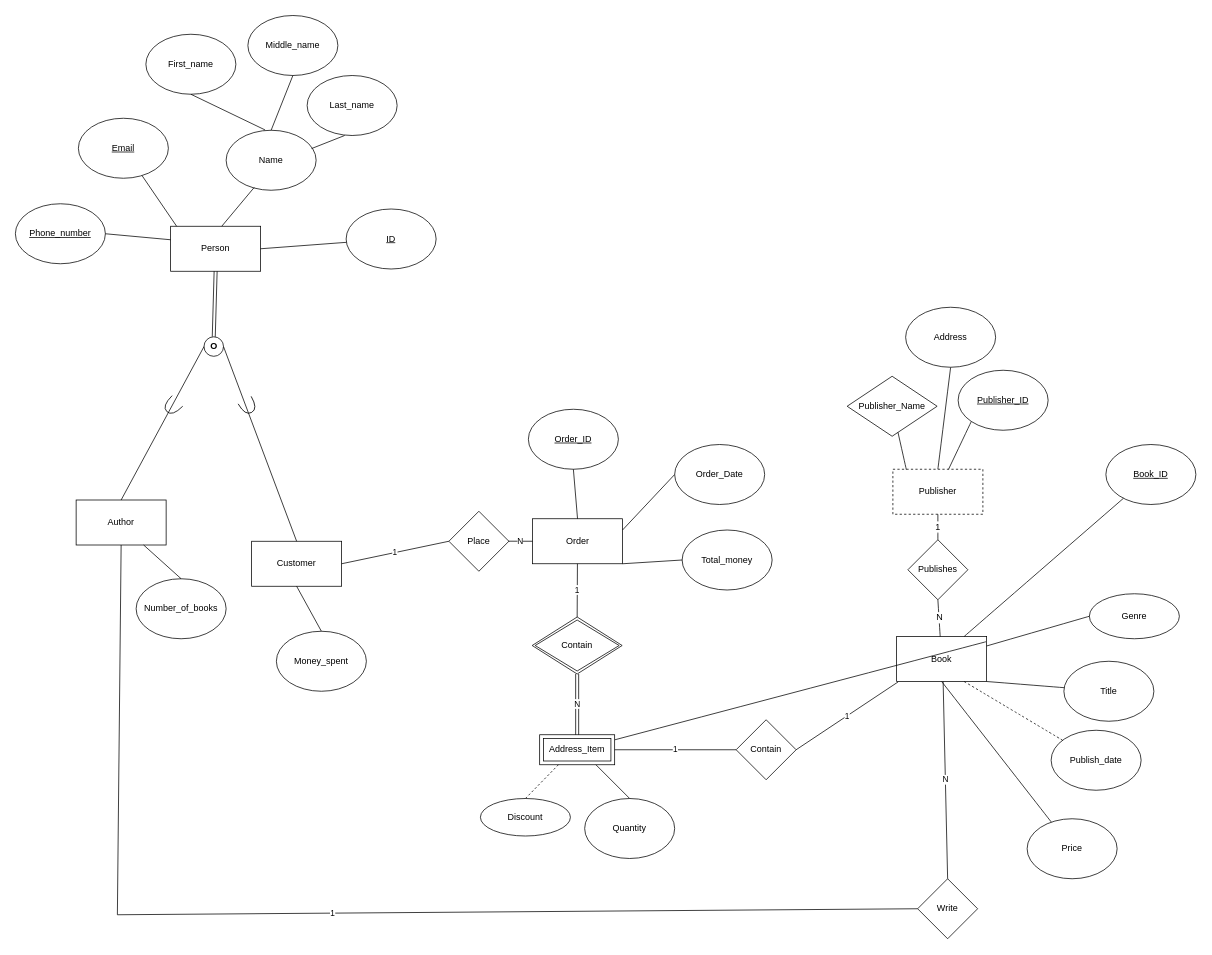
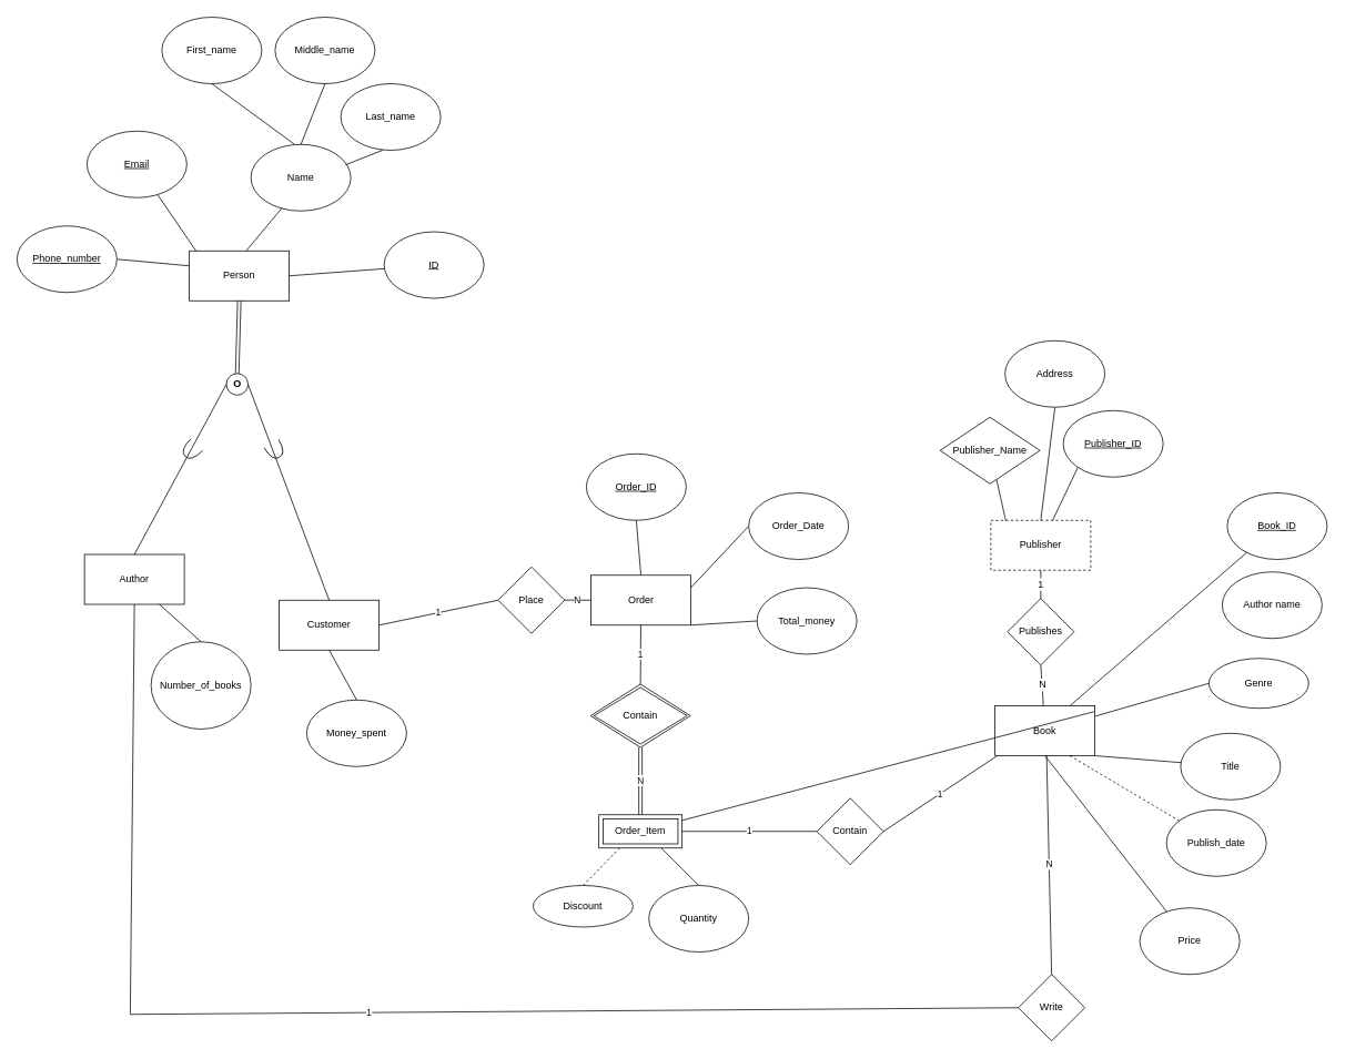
  <mxCell id="0" />
  <mxCell id="1" parent="0" />
  <mxCell id="2" value="Book" style="rounded=0;whiteSpace=wrap;html=1;" vertex="1" parent="1"><mxGeometry x="1195" y="848" width="120" height="60" as="geometry" /></mxCell>
  <mxCell id="3" value="&lt;u&gt;Book_ID&lt;/u&gt;" style="ellipse;whiteSpace=wrap;html=1;" vertex="1" parent="1"><mxGeometry x="1474" y="592" width="120" height="80" as="geometry" /></mxCell>
  <mxCell id="4" value="Title" style="ellipse;whiteSpace=wrap;html=1;" vertex="1" parent="1"><mxGeometry x="1418" y="881" width="120" height="80" as="geometry" /></mxCell>
+ <mxCell id="5" value="Author name" style="ellipse;whiteSpace=wrap;html=1;" vertex="1" parent="1"><mxGeometry x="1468" y="687" width="120" height="80" as="geometry" /></mxCell>
  <mxCell id="6" value="Genre" style="ellipse;whiteSpace=wrap;html=1;" vertex="1" parent="1"><mxGeometry x="1452" y="791" width="120" height="60" as="geometry" /></mxCell>
  <mxCell id="7" value="" style="endArrow=none;html=1;rounded=0;fontSize=12;startSize=8;endSize=8;curved=1;exitX=0.992;exitY=0.117;exitDx=0;exitDy=0;exitPerimeter=0;" edge="1" parent="1" source="2" target="50"><mxGeometry width="50" height="50" relative="1" as="geometry"><mxPoint x="1057" y="821" as="sourcePoint" /><mxPoint x="1107" y="771" as="targetPoint" /></mxGeometry></mxCell>
  <mxCell id="8" value="" style="endArrow=none;html=1;rounded=0;fontSize=12;startSize=8;endSize=8;curved=1;exitX=0;exitY=0.5;exitDx=0;exitDy=0;" edge="1" parent="1" source="6" target="2"><mxGeometry width="50" height="50" relative="1" as="geometry"><mxPoint x="1024" y="895" as="sourcePoint" /><mxPoint x="1074" y="845" as="targetPoint" /></mxGeometry></mxCell>
  <mxCell id="9" value="" style="endArrow=none;html=1;rounded=0;fontSize=12;startSize=8;endSize=8;curved=1;exitX=0.75;exitY=0;exitDx=0;exitDy=0;" edge="1" parent="1" source="2" target="3"><mxGeometry width="50" height="50" relative="1" as="geometry"><mxPoint x="1078" y="815" as="sourcePoint" /><mxPoint x="1054" y="670" as="targetPoint" /></mxGeometry></mxCell>
  <mxCell id="10" value="" style="endArrow=none;html=1;rounded=0;fontSize=12;startSize=8;endSize=8;curved=1;entryX=1;entryY=1;entryDx=0;entryDy=0;" edge="1" parent="1" source="4" target="2"><mxGeometry width="50" height="50" relative="1" as="geometry"><mxPoint x="1033" y="931" as="sourcePoint" /><mxPoint x="1083" y="881" as="targetPoint" /></mxGeometry></mxCell>
  <mxCell id="11" value="Publisher" style="rounded=0;whiteSpace=wrap;html=1;dashed=1;" vertex="1" parent="1"><mxGeometry x="1190" y="625" width="120" height="60" as="geometry" /></mxCell>
  <mxCell id="12" value="&lt;u&gt;Publisher_ID&lt;/u&gt;" style="ellipse;whiteSpace=wrap;html=1;" vertex="1" parent="1"><mxGeometry x="1277" y="493" width="120" height="80" as="geometry" /></mxCell>
  <mxCell id="13" value="" style="endArrow=none;html=1;rounded=0;fontSize=12;startSize=8;endSize=8;curved=1;exitX=0;exitY=1;exitDx=0;exitDy=0;" edge="1" parent="1" source="12" target="11"><mxGeometry width="50" height="50" relative="1" as="geometry"><mxPoint x="1374.11" y="727.317" as="sourcePoint" /><mxPoint x="1304" y="653" as="targetPoint" /></mxGeometry></mxCell>
  <mxCell id="14" value="Publisher_Name" style="rhombus;whiteSpace=wrap;html=1;" vertex="1" parent="1"><mxGeometry x="1129" y="501" width="120" height="80" as="geometry" /></mxCell>
  <mxCell id="15" value="" style="endArrow=none;html=1;rounded=0;fontSize=12;startSize=8;endSize=8;curved=1;exitX=0.15;exitY=0.011;exitDx=0;exitDy=0;exitPerimeter=0;" edge="1" parent="1" source="11" target="14"><mxGeometry width="50" height="50" relative="1" as="geometry"><mxPoint x="1233" y="406" as="sourcePoint" /><mxPoint x="1159" y="360" as="targetPoint" /></mxGeometry></mxCell>
  <mxCell id="16" value="" style="endArrow=none;html=1;rounded=0;fontSize=12;startSize=8;endSize=8;curved=1;exitX=0.5;exitY=0;exitDx=0;exitDy=0;entryX=0.5;entryY=1;entryDx=0;entryDy=0;" edge="1" parent="1" source="11" target="17"><mxGeometry width="50" height="50" relative="1" as="geometry"><mxPoint x="1294.94" y="646.02" as="sourcePoint" /><mxPoint x="1288.996" y="539.997" as="targetPoint" /></mxGeometry></mxCell>
  <mxCell id="17" value="Address" style="ellipse;whiteSpace=wrap;html=1;" vertex="1" parent="1"><mxGeometry x="1207" y="409" width="120" height="80" as="geometry" /></mxCell>
  <mxCell id="18" value="Publishes" style="rhombus;whiteSpace=wrap;html=1;" vertex="1" parent="1"><mxGeometry x="1210" y="719" width="80" height="80" as="geometry" /></mxCell>
  <mxCell id="19" value="1" style="endArrow=none;html=1;rounded=0;fontSize=12;startSize=8;endSize=8;curved=1;exitX=0.5;exitY=0;exitDx=0;exitDy=0;entryX=0.5;entryY=1;entryDx=0;entryDy=0;" edge="1" parent="1" source="18" target="11"><mxGeometry width="50" height="50" relative="1" as="geometry"><mxPoint x="1199" y="726" as="sourcePoint" /><mxPoint x="1249" y="676" as="targetPoint" /></mxGeometry></mxCell>
  <mxCell id="20" value="N" style="endArrow=none;html=1;rounded=0;fontSize=12;startSize=8;endSize=8;curved=1;entryX=0.5;entryY=1;entryDx=0;entryDy=0;" edge="1" parent="1" source="2" target="18"><mxGeometry width="50" height="50" relative="1" as="geometry"><mxPoint x="1201" y="848" as="sourcePoint" /><mxPoint x="1251" y="798" as="targetPoint" /></mxGeometry></mxCell>
  <mxCell id="21" value="Person" style="rounded=0;whiteSpace=wrap;html=1;" vertex="1" parent="1"><mxGeometry x="227" y="301" width="120" height="60" as="geometry" /></mxCell>
  <mxCell id="22" value="&lt;b&gt;O&lt;/b&gt;" style="ellipse;whiteSpace=wrap;html=1;aspect=fixed;" vertex="1" parent="1"><mxGeometry x="271.5" y="448.41" width="26" height="26" as="geometry" /></mxCell>
  <mxCell id="23" value="Customer" style="rounded=0;whiteSpace=wrap;html=1;" vertex="1" parent="1"><mxGeometry x="335" y="721" width="120" height="60" as="geometry" /></mxCell>
  <mxCell id="24" value="" style="endArrow=none;html=1;rounded=0;exitX=0.5;exitY=0;exitDx=0;exitDy=0;entryX=1;entryY=0.5;entryDx=0;entryDy=0;" edge="1" parent="1" source="23" target="22"><mxGeometry width="50" height="50" relative="1" as="geometry"><mxPoint x="226" y="520.41" as="sourcePoint" /><mxPoint x="276" y="470.41" as="targetPoint" /></mxGeometry></mxCell>
  <mxCell id="25" value="Author" style="rounded=0;whiteSpace=wrap;html=1;" vertex="1" parent="1"><mxGeometry x="101" y="666" width="120" height="60" as="geometry" /></mxCell>
  <mxCell id="26" value="Name" style="ellipse;whiteSpace=wrap;html=1;" vertex="1" parent="1"><mxGeometry x="301" y="173" width="120" height="80" as="geometry" /></mxCell>
  <mxCell id="27" value="&lt;u&gt;Email&lt;/u&gt;" style="ellipse;whiteSpace=wrap;html=1;" vertex="1" parent="1"><mxGeometry x="104" y="157" width="120" height="80" as="geometry" /></mxCell>
  <mxCell id="28" value="&lt;u&gt;Phone_number&lt;/u&gt;" style="ellipse;whiteSpace=wrap;html=1;" vertex="1" parent="1"><mxGeometry x="20" y="271" width="120" height="80" as="geometry" /></mxCell>
  <mxCell id="29" value="" style="endArrow=none;html=1;rounded=0;exitX=1;exitY=0.5;exitDx=0;exitDy=0;" edge="1" parent="1" source="28"><mxGeometry width="50" height="50" relative="1" as="geometry"><mxPoint x="177" y="369" as="sourcePoint" /><mxPoint x="227" y="319" as="targetPoint" /></mxGeometry></mxCell>
  <mxCell id="30" value="" style="endArrow=none;html=1;rounded=0;entryX=0.312;entryY=0.953;entryDx=0;entryDy=0;entryPerimeter=0;exitX=0.569;exitY=-0.002;exitDx=0;exitDy=0;exitPerimeter=0;" edge="1" parent="1" source="21" target="26"><mxGeometry width="50" height="50" relative="1" as="geometry"><mxPoint x="301" y="303" as="sourcePoint" /><mxPoint x="351" y="253" as="targetPoint" /></mxGeometry></mxCell>
  <mxCell id="31" value="" style="endArrow=none;html=1;rounded=0;" edge="1" parent="1" target="27"><mxGeometry width="50" height="50" relative="1" as="geometry"><mxPoint x="235" y="301" as="sourcePoint" /><mxPoint x="285" y="251" as="targetPoint" /></mxGeometry></mxCell>
- <mxCell id="32" value="First_name" style="ellipse;whiteSpace=wrap;html=1;" vertex="1" parent="1"><mxGeometry x="194" y="45" width="120" height="80" as="geometry" /></mxCell>
+ <mxCell id="32" value="First_name" style="ellipse;whiteSpace=wrap;html=1;" vertex="1" parent="1"><mxGeometry x="194" y="20" width="120" height="80" as="geometry" /></mxCell>
  <mxCell id="33" value="Middle_name" style="ellipse;whiteSpace=wrap;html=1;" vertex="1" parent="1"><mxGeometry x="330" y="20" width="120" height="80" as="geometry" /></mxCell>
  <mxCell id="34" value="Last_name" style="ellipse;whiteSpace=wrap;html=1;" vertex="1" parent="1"><mxGeometry x="409" y="100" width="120" height="80" as="geometry" /></mxCell>
  <mxCell id="35" value="" style="endArrow=none;html=1;rounded=0;entryX=0.5;entryY=1;entryDx=0;entryDy=0;exitX=0.433;exitY=-0.005;exitDx=0;exitDy=0;exitPerimeter=0;" edge="1" parent="1" source="26" target="32"><mxGeometry width="50" height="50" relative="1" as="geometry"><mxPoint x="345" y="173" as="sourcePoint" /><mxPoint x="267.426" y="114.284" as="targetPoint" /></mxGeometry></mxCell>
  <mxCell id="36" value="" style="endArrow=none;html=1;rounded=0;exitX=0.5;exitY=0;exitDx=0;exitDy=0;entryX=0.5;entryY=1;entryDx=0;entryDy=0;" edge="1" parent="1" source="26" target="33"><mxGeometry width="50" height="50" relative="1" as="geometry"><mxPoint x="309" y="176" as="sourcePoint" /><mxPoint x="359" y="126" as="targetPoint" /></mxGeometry></mxCell>
  <mxCell id="37" value="" style="endArrow=none;html=1;rounded=0;exitX=0.948;exitY=0.306;exitDx=0;exitDy=0;exitPerimeter=0;" edge="1" parent="1" source="26"><mxGeometry width="50" height="50" relative="1" as="geometry"><mxPoint x="409" y="230" as="sourcePoint" /><mxPoint x="459" y="180" as="targetPoint" /></mxGeometry></mxCell>
  <mxCell id="38" value="" style="shape=requiredInterface;html=1;verticalLabelPosition=bottom;sketch=0;rotation=60;" vertex="1" parent="1"><mxGeometry x="321" y="531" width="18.88" height="20" as="geometry" /></mxCell>
  <mxCell id="39" value="Place" style="rhombus;whiteSpace=wrap;html=1;" vertex="1" parent="1"><mxGeometry x="598" y="681" width="80" height="80" as="geometry" /></mxCell>
  <mxCell id="40" value="1" style="endArrow=none;html=1;rounded=0;entryX=0;entryY=0.5;entryDx=0;entryDy=0;exitX=1;exitY=0.5;exitDx=0;exitDy=0;" edge="1" parent="1" source="23" target="39"><mxGeometry width="50" height="50" relative="1" as="geometry"><mxPoint x="419" y="677" as="sourcePoint" /><mxPoint x="529" y="636" as="targetPoint" /></mxGeometry></mxCell>
  <mxCell id="41" value="Order" style="rounded=0;whiteSpace=wrap;html=1;" vertex="1" parent="1"><mxGeometry x="709.56" y="691" width="120" height="60" as="geometry" /></mxCell>
  <mxCell id="42" value="N" style="endArrow=none;html=1;rounded=0;entryX=0;entryY=0.5;entryDx=0;entryDy=0;exitX=0.989;exitY=0.499;exitDx=0;exitDy=0;exitPerimeter=0;" edge="1" parent="1" source="39" target="41"><mxGeometry width="50" height="50" relative="1" as="geometry"><mxPoint x="653" y="720" as="sourcePoint" /><mxPoint x="703" y="670" as="targetPoint" /></mxGeometry></mxCell>
  <mxCell id="43" value="Write" style="rhombus;whiteSpace=wrap;html=1;" vertex="1" parent="1"><mxGeometry x="1223" y="1171" width="80" height="80" as="geometry" /></mxCell>
  <mxCell id="44" value="1" style="endArrow=none;html=1;rounded=0;entryX=0;entryY=0.5;entryDx=0;entryDy=0;exitX=0.5;exitY=1;exitDx=0;exitDy=0;" edge="1" parent="1" source="25" target="43"><mxGeometry width="50" height="50" relative="1" as="geometry"><mxPoint x="535" y="1280" as="sourcePoint" /><mxPoint x="885" y="1039" as="targetPoint" /><Array as="points"><mxPoint x="156" y="1219" /></Array></mxGeometry></mxCell>
  <mxCell id="45" value="N" style="endArrow=none;html=1;rounded=0;exitX=0.5;exitY=0;exitDx=0;exitDy=0;" edge="1" parent="1" source="43"><mxGeometry width="50" height="50" relative="1" as="geometry"><mxPoint x="1207" y="958" as="sourcePoint" /><mxPoint x="1257" y="908" as="targetPoint" /></mxGeometry></mxCell>
  <mxCell id="46" value="&lt;u&gt;Order_ID&lt;/u&gt;" style="ellipse;whiteSpace=wrap;html=1;" vertex="1" parent="1"><mxGeometry x="704" y="545" width="120" height="80" as="geometry" /></mxCell>
  <mxCell id="47" value="Order_Date" style="ellipse;whiteSpace=wrap;html=1;" vertex="1" parent="1"><mxGeometry x="899.06" y="592" width="120" height="80" as="geometry" /></mxCell>
  <mxCell id="48" value="" style="endArrow=none;html=1;rounded=0;exitX=1;exitY=0.25;exitDx=0;exitDy=0;entryX=0;entryY=0.5;entryDx=0;entryDy=0;" edge="1" parent="1" source="41" target="47"><mxGeometry width="50" height="50" relative="1" as="geometry"><mxPoint x="873" y="720" as="sourcePoint" /><mxPoint x="923" y="670" as="targetPoint" /></mxGeometry></mxCell>
  <mxCell id="49" value="1" style="endArrow=none;html=1;rounded=0;exitX=0.5;exitY=0;exitDx=0;exitDy=0;" edge="1" parent="1" source="51" target="41"><mxGeometry width="50" height="50" relative="1" as="geometry"><mxPoint x="764" y="824" as="sourcePoint" /><mxPoint x="763" y="750" as="targetPoint" /></mxGeometry></mxCell>
- <mxCell id="50" value="Address_Item" style="shape=ext;margin=3;double=1;whiteSpace=wrap;html=1;align=center;" vertex="1" parent="1"><mxGeometry x="719.06" y="979" width="100" height="40" as="geometry" /></mxCell>
+ <mxCell id="50" value="Order_Item" style="shape=ext;margin=3;double=1;whiteSpace=wrap;html=1;align=center;" vertex="1" parent="1"><mxGeometry x="719.06" y="979" width="100" height="40" as="geometry" /></mxCell>
  <mxCell id="51" value="Contain" style="shape=rhombus;double=1;perimeter=rhombusPerimeter;whiteSpace=wrap;html=1;align=center;" vertex="1" parent="1"><mxGeometry x="709.06" y="822" width="120" height="76" as="geometry" /></mxCell>
  <mxCell id="52" value="Discount" style="ellipse;whiteSpace=wrap;html=1;" vertex="1" parent="1"><mxGeometry x="640.06" y="1064" width="120" height="50" as="geometry" /></mxCell>
  <mxCell id="53" value="" style="endArrow=none;dashed=1;html=1;rounded=0;exitX=0.5;exitY=0;exitDx=0;exitDy=0;entryX=0.25;entryY=1;entryDx=0;entryDy=0;" edge="1" parent="1" source="52" target="50"><mxGeometry width="50" height="50" relative="1" as="geometry"><mxPoint x="734.06" y="1069" as="sourcePoint" /><mxPoint x="784.06" y="1019" as="targetPoint" /></mxGeometry></mxCell>
  <mxCell id="54" value="Contain" style="rhombus;whiteSpace=wrap;html=1;" vertex="1" parent="1"><mxGeometry x="981" y="959" width="80" height="80" as="geometry" /></mxCell>
  <mxCell id="55" value="1" style="endArrow=none;html=1;rounded=0;entryX=0;entryY=0.5;entryDx=0;entryDy=0;exitX=1;exitY=0.5;exitDx=0;exitDy=0;" edge="1" parent="1" source="50" target="54"><mxGeometry width="50" height="50" relative="1" as="geometry"><mxPoint x="822" y="1003" as="sourcePoint" /><mxPoint x="996" y="1001" as="targetPoint" /></mxGeometry></mxCell>
  <mxCell id="56" value="1" style="endArrow=none;html=1;rounded=0;exitX=1;exitY=0.5;exitDx=0;exitDy=0;" edge="1" parent="1" source="54"><mxGeometry width="50" height="50" relative="1" as="geometry"><mxPoint x="1147" y="958.55" as="sourcePoint" /><mxPoint x="1197" y="908.55" as="targetPoint" /></mxGeometry></mxCell>
  <mxCell id="57" value="Quantity" style="ellipse;whiteSpace=wrap;html=1;" vertex="1" parent="1"><mxGeometry x="779.06" y="1064" width="120" height="80" as="geometry" /></mxCell>
  <mxCell id="58" value="" style="endArrow=none;html=1;rounded=0;exitX=0.5;exitY=0;exitDx=0;exitDy=0;entryX=0.75;entryY=1;entryDx=0;entryDy=0;" edge="1" parent="1" source="57" target="50"><mxGeometry width="50" height="50" relative="1" as="geometry"><mxPoint x="760.06" y="1069" as="sourcePoint" /><mxPoint x="810.06" y="1019" as="targetPoint" /></mxGeometry></mxCell>
  <mxCell id="59" value="" style="endArrow=none;html=1;rounded=0;exitX=0.5;exitY=0;exitDx=0;exitDy=0;entryX=0.5;entryY=1;entryDx=0;entryDy=0;" edge="1" parent="1" source="41" target="46"><mxGeometry width="50" height="50" relative="1" as="geometry"><mxPoint x="814" y="644" as="sourcePoint" /><mxPoint x="770" y="659" as="targetPoint" /></mxGeometry></mxCell>
  <mxCell id="60" value="" style="shape=link;html=1;rounded=0;exitX=0.5;exitY=0;exitDx=0;exitDy=0;entryX=0.5;entryY=1;entryDx=0;entryDy=0;" edge="1" parent="1" source="22" target="21"><mxGeometry relative="1" as="geometry"><mxPoint x="312" y="857" as="sourcePoint" /><mxPoint x="155" y="535" as="targetPoint" /></mxGeometry></mxCell>
  <mxCell id="61" value="" style="endArrow=none;html=1;rounded=0;exitX=0.5;exitY=0;exitDx=0;exitDy=0;entryX=0;entryY=0.5;entryDx=0;entryDy=0;" edge="1" parent="1" source="25" target="22"><mxGeometry width="50" height="50" relative="1" as="geometry"><mxPoint x="-142" y="676" as="sourcePoint" /><mxPoint x="272" y="461" as="targetPoint" /></mxGeometry></mxCell>
  <mxCell id="62" value="" style="shape=requiredInterface;html=1;verticalLabelPosition=bottom;sketch=0;rotation=135;" vertex="1" parent="1"><mxGeometry x="219" y="531" width="20" height="20" as="geometry" /></mxCell>
- <mxCell id="63" value="Number_of_books" style="ellipse;whiteSpace=wrap;html=1;" vertex="1" parent="1"><mxGeometry x="181" y="771" width="120" height="80" as="geometry" /></mxCell>
+ <mxCell id="63" value="Number_of_books" style="ellipse;whiteSpace=wrap;html=1;" vertex="1" parent="1"><mxGeometry x="181" y="771" width="120" height="105" as="geometry" /></mxCell>
  <mxCell id="64" value="" style="endArrow=none;html=1;rounded=0;exitX=0.75;exitY=1;exitDx=0;exitDy=0;entryX=0.5;entryY=0;entryDx=0;entryDy=0;" edge="1" parent="1" source="25" target="63"><mxGeometry width="50" height="50" relative="1" as="geometry"><mxPoint x="236" y="930" as="sourcePoint" /><mxPoint x="296" y="783" as="targetPoint" /></mxGeometry></mxCell>
  <mxCell id="65" value="Publish_date" style="ellipse;whiteSpace=wrap;html=1;" vertex="1" parent="1"><mxGeometry x="1401" y="973" width="120" height="80" as="geometry" /></mxCell>
  <mxCell id="66" value="" style="endArrow=none;html=1;rounded=0;fontSize=12;startSize=8;endSize=8;curved=1;entryX=0.75;entryY=1;entryDx=0;entryDy=0;dashed=1;" edge="1" parent="1" source="65" target="2"><mxGeometry width="50" height="50" relative="1" as="geometry"><mxPoint x="1011" y="1033" as="sourcePoint" /><mxPoint x="1293" y="1010" as="targetPoint" /></mxGeometry></mxCell>
  <mxCell id="67" value="N" style="shape=link;html=1;rounded=0;exitX=0.5;exitY=0;exitDx=0;exitDy=0;entryX=0.5;entryY=1;entryDx=0;entryDy=0;" edge="1" parent="1" source="50" target="51"><mxGeometry relative="1" as="geometry"><mxPoint x="295" y="458" as="sourcePoint" /><mxPoint x="297" y="371" as="targetPoint" /></mxGeometry></mxCell>
  <mxCell id="68" value="Money_spent" style="ellipse;whiteSpace=wrap;html=1;" vertex="1" parent="1"><mxGeometry x="368" y="841" width="120" height="80" as="geometry" /></mxCell>
  <mxCell id="69" value="" style="endArrow=none;html=1;rounded=0;exitX=0.5;exitY=1;exitDx=0;exitDy=0;entryX=0.5;entryY=0;entryDx=0;entryDy=0;" edge="1" parent="1" source="23" target="68"><mxGeometry width="50" height="50" relative="1" as="geometry"><mxPoint x="435" y="701" as="sourcePoint" /><mxPoint x="498" y="635" as="targetPoint" /></mxGeometry></mxCell>
  <mxCell id="70" value="Total_money" style="ellipse;whiteSpace=wrap;html=1;" vertex="1" parent="1"><mxGeometry x="909" y="706" width="120" height="80" as="geometry" /></mxCell>
  <mxCell id="71" value="" style="endArrow=none;html=1;rounded=0;exitX=1;exitY=1;exitDx=0;exitDy=0;entryX=0;entryY=0.5;entryDx=0;entryDy=0;" edge="1" parent="1" source="41" target="70"><mxGeometry width="50" height="50" relative="1" as="geometry"><mxPoint x="840" y="716" as="sourcePoint" /><mxPoint x="959" y="709" as="targetPoint" /></mxGeometry></mxCell>
  <mxCell id="72" value="&lt;u&gt;ID&lt;/u&gt;" style="ellipse;whiteSpace=wrap;html=1;" vertex="1" parent="1"><mxGeometry x="461" y="278" width="120" height="80" as="geometry" /></mxCell>
  <mxCell id="73" value="" style="endArrow=none;html=1;rounded=0;exitX=1;exitY=0.5;exitDx=0;exitDy=0;" edge="1" parent="1" source="21" target="72"><mxGeometry width="50" height="50" relative="1" as="geometry"><mxPoint x="245" y="311" as="sourcePoint" /><mxPoint x="199" y="243" as="targetPoint" /></mxGeometry></mxCell>
  <mxCell id="74" value="Price" style="ellipse;whiteSpace=wrap;html=1;" vertex="1" parent="1"><mxGeometry x="1369" y="1091" width="120" height="80" as="geometry" /></mxCell>
  <mxCell id="75" value="" style="endArrow=none;html=1;rounded=0;fontSize=12;startSize=8;endSize=8;curved=1;entryX=0.5;entryY=1;entryDx=0;entryDy=0;" edge="1" parent="1" source="74" target="2"><mxGeometry width="50" height="50" relative="1" as="geometry"><mxPoint x="1423" y="1051" as="sourcePoint" /><mxPoint x="1292" y="973" as="targetPoint" /></mxGeometry></mxCell>
